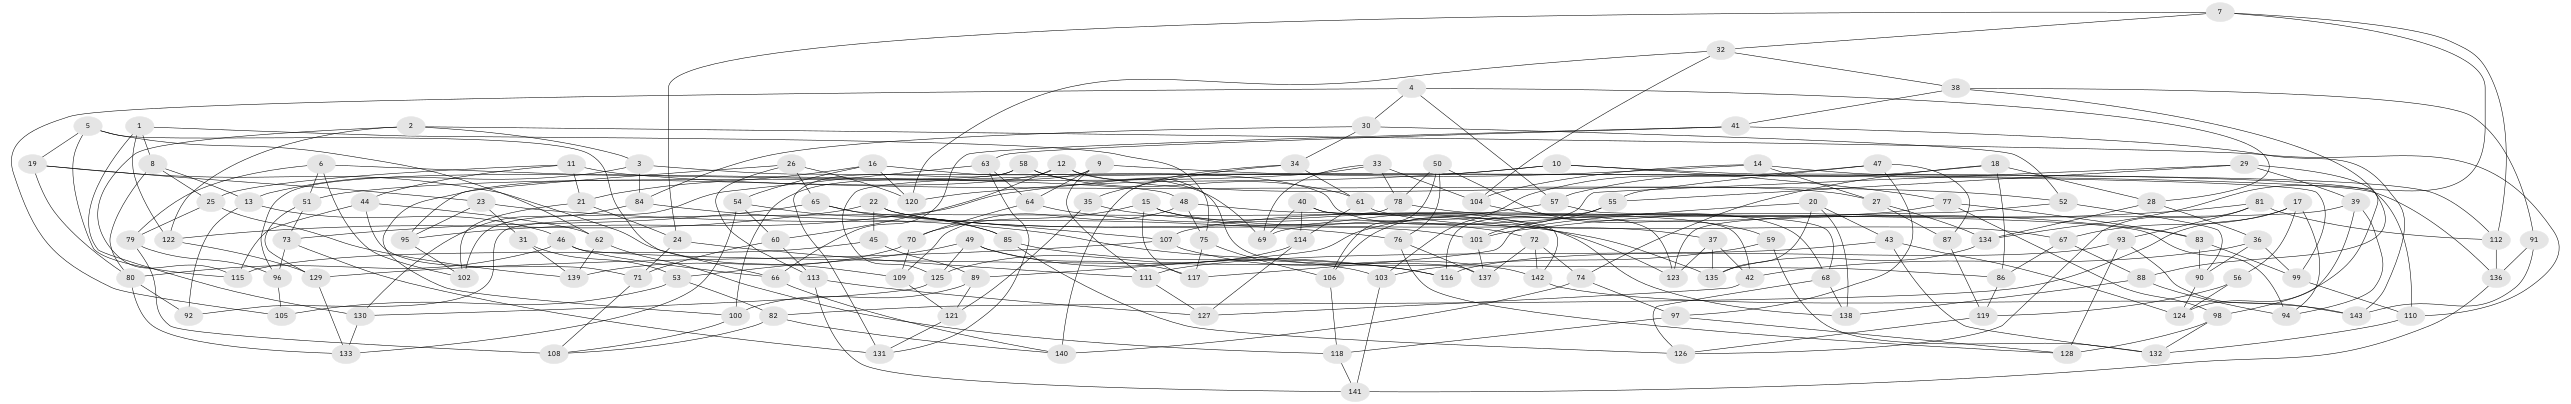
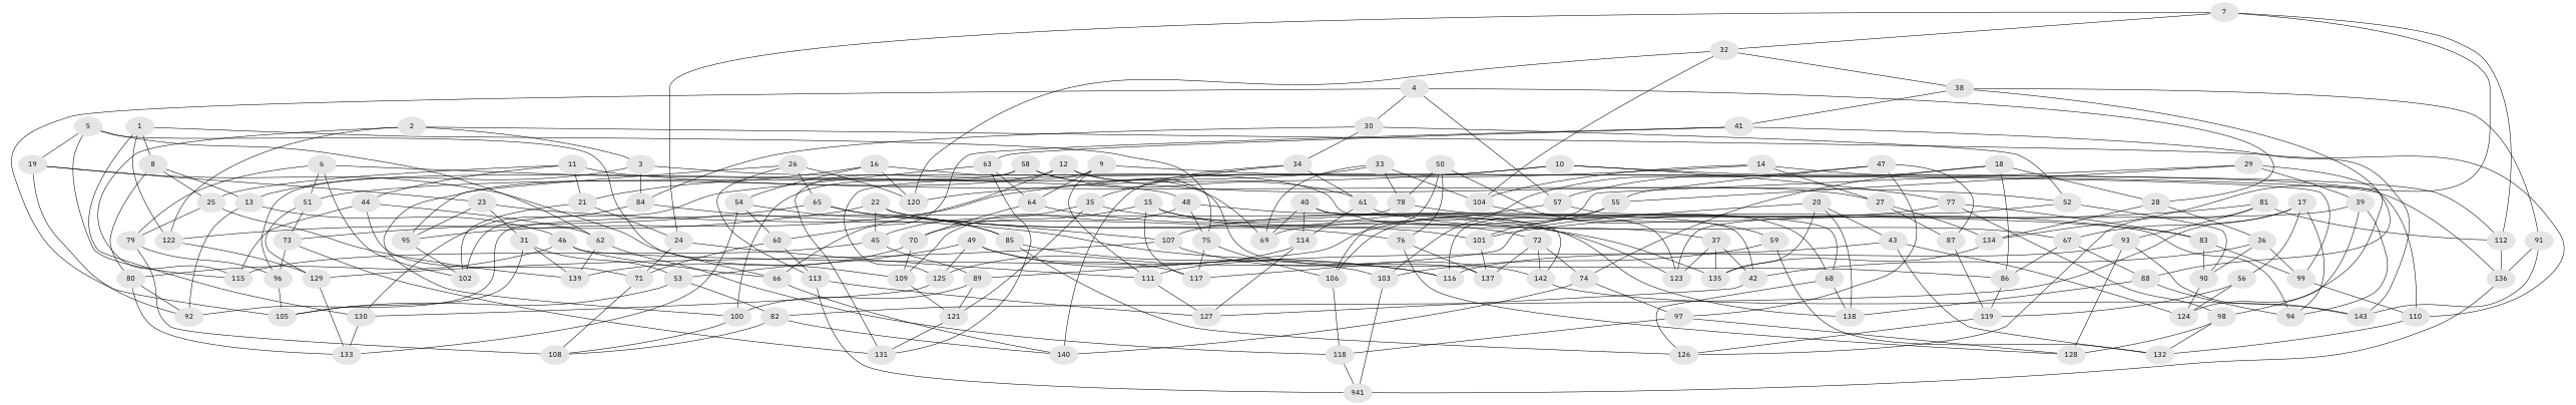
  graph {
    fontname="IBM Plex Sans"
    node [color=gray90 fontname="IBM Plex Sans" style=filled]
    edge [fontname="IBM Plex Sans"]
    1
    8
    75
    122
    130
    13
    25
    80
    117
    106
    129
    133
    2
    3
    110
    115
    84
    136
    132
    46
    92
    116
-   141
+   141 [label=941]
    4
    28
    30
    57
    105
    134
    36
    52
    34
    68
    89
    5
    19
    62
    66
    23
    109
    139
    118
    140
    6
    48
    51
    79
    102
    94
    73
    96
    108
    7
    24
    32
    112
    111
    71
    120
    104
    38
    135
    9
    64
    99
    100
    70
    72
    127
    10
    77
    125
    98
    107
    83
    11
    21
    44
    123
    90
    12
    27
    60
    137
    87
    113
    86
    14
    95
    15
    37
    138
    42
    16
    54
    85
    126
    17
    56
    67
    82
    124
    119
    88
    18
    74
    97
    31
    76
    121
    20
    43
    22
    45
    101
    53
    128
    26
    65
    29
    39
    55
    69
    35
    61
    41
    91
    33
    78
    114
    131
    63
    143
    40
    142
    47
    103
    49
    50
    59
    58
    81
    93
    1 -- 8
    1 -- 75
    1 -- 122
    1 -- 130
    8 -- 13
    8 -- 25
    8 -- 80
    75 -- 117
    75 -- 106
    122 -- 129
    130 -- 133
    13 -- 46
    13 -- 92
    25 -- 139
    25 -- 79
    80 -- 133
    80 -- 92
    106 -- 118
    129 -- 133
    2 -- 122
    2 -- 3
    2 -- 110
    2 -- 115
    3 -- 13
    3 -- 84
    3 -- 136
    110 -- 132
    84 -- 130
    84 -- 116
    136 -- 141
    46 -- 80
    46 -- 66
    46 -- 86
    4 -- 28
    4 -- 30
    4 -- 57
    4 -- 105
    28 -- 134
    28 -- 36
    30 -- 84
    30 -- 52
    30 -- 34
    57 -- 68
    57 -- 89
    134 -- 135
    36 -- 99
    36 -- 90
    36 -- 42
    52 -- 123
    52 -- 90
    34 -- 140
    34 -- 35
    34 -- 61
    68 -- 138
    68 -- 126
    89 -- 100
    89 -- 121
    5 -- 115
    5 -- 19
    5 -- 62
    5 -- 66
-   19 -- 80
+   19 -- 92
    19 -- 23
    19 -- 109
    62 -- 139
    62 -- 118
    66 -- 140
    23 -- 95
    23 -- 31
    23 -- 76
    109 -- 121
    118 -- 141
    6 -- 48
    6 -- 51
    6 -- 79
    6 -- 102
    48 -- 75
    48 -- 109
    48 -- 94
    51 -- 129
    51 -- 73
    79 -- 96
    79 -- 108
    73 -- 96
    73 -- 131
    96 -- 105
    7 -- 134
    7 -- 24
    7 -- 32
    7 -- 112
    24 -- 111
    24 -- 71
    32 -- 120
    32 -- 104
    32 -- 38
    112 -- 136
    111 -- 127
    71 -- 108
    104 -- 123
    38 -- 88
    38 -- 41
    38 -- 91
    9 -- 111
    9 -- 64
    9 -- 99
    9 -- 100
    64 -- 70
    64 -- 72
    99 -- 110
    100 -- 108
    70 -- 109
    70 -- 139
    72 -- 137
    72 -- 74
    72 -- 142
    10 -- 110
    10 -- 120
    10 -- 77
    10 -- 125
    77 -- 98
    77 -- 107
    77 -- 83
    125 -- 130
    98 -- 132
    98 -- 128
    107 -- 129
    107 -- 142
    83 -- 99
    83 -- 90
    11 -- 25
    11 -- 52
    11 -- 21
    11 -- 44
    21 -- 102
    21 -- 24
    44 -- 115
    44 -- 62
    44 -- 71
    90 -- 124
    12 -- 100
    12 -- 27
    12 -- 60
    12 -- 137
    27 -- 134
    27 -- 87
    60 -- 71
    60 -- 113
    87 -- 119
    113 -- 141
    113 -- 127
    86 -- 119
    14 -- 112
    14 -- 104
    14 -- 27
    14 -- 95
    95 -- 102
    15 -- 117
    15 -- 70
    15 -- 37
    15 -- 138
    37 -- 135
    37 -- 123
    37 -- 42
    42 -- 127
    16 -- 68
    16 -- 120
    16 -- 21
    16 -- 54
    54 -- 133
    54 -- 60
    54 -- 85
    85 -- 116
    85 -- 126
    17 -- 94
    17 -- 56
    17 -- 67
    17 -- 82
    56 -- 124
    56 -- 119
    67 -- 86
    67 -- 88
    82 -- 140
    82 -- 108
    119 -- 126
    88 -- 94
    88 -- 138
    18 -- 28
    18 -- 57
    18 -- 86
    18 -- 74
    74 -- 140
    74 -- 97
    97 -- 118
    97 -- 128
+   31 -- 105
    31 -- 139
    31 -- 53
    76 -- 137
    76 -- 128
    121 -- 131
    20 -- 117
    20 -- 135
    20 -- 138
    20 -- 43
    43 -- 132
    43 -- 111
    43 -- 124
    22 -- 122
    22 -- 135
    22 -- 45
    22 -- 101
    45 -- 115
    45 -- 89
    101 -- 137
    53 -- 105
    53 -- 82
    26 -- 120
    26 -- 113
    26 -- 95
    26 -- 65
    65 -- 73
    65 -- 107
    65 -- 85
    29 -- 106
    29 -- 124
    29 -- 39
    29 -- 55
    39 -- 94
    39 -- 98
    39 -- 69
    55 -- 116
    55 -- 101
    35 -- 123
    35 -- 121
+   35 -- 45
    61 -- 67
    61 -- 114
    41 -- 66
    41 -- 63
    41 -- 143
    91 -- 136
    91 -- 143
    33 -- 51
    33 -- 104
    33 -- 69
    33 -- 78
    78 -- 92
    78 -- 83
    114 -- 127
    114 -- 125
    63 -- 102
    63 -- 64
    63 -- 131
    40 -- 42
    40 -- 69
    40 -- 114
    40 -- 142
    142 -- 143
    47 -- 87
    47 -- 97
    47 -- 55
    47 -- 103
    103 -- 141
    49 -- 117
    49 -- 125
    49 -- 53
    49 -- 103
    50 -- 106
    50 -- 76
    50 -- 78
    50 -- 59
    59 -- 132
    59 -- 103
    58 -- 96
    58 -- 69
    58 -- 61
    58 -- 131
    81 -- 112
    81 -- 126
    81 -- 101
    81 -- 93
    93 -- 116
    93 -- 128
    93 -- 143
  }
